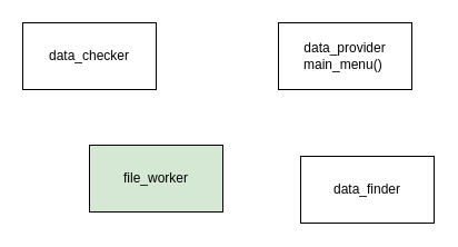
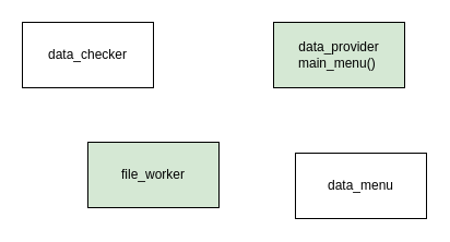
  <mxCell id="0" />
  <mxCell id="1" parent="0" />
- <mxCell id="2" value="data_provider&lt;br&gt;main_menu()&amp;nbsp;" style="rounded=0;whiteSpace=wrap;html=1;" vertex="1" parent="1"><mxGeometry x="250" y="20" width="120" height="60" as="geometry" /></mxCell>
+ <mxCell id="2" value="data_provider&lt;br&gt;main_menu()&amp;nbsp;" style="rounded=0;whiteSpace=wrap;html=1;fillColor=#d5e8d4;" vertex="1" parent="1"><mxGeometry x="250" y="20" width="120" height="60" as="geometry" /></mxCell>
  <mxCell id="3" value="file_worker" style="rounded=0;whiteSpace=wrap;html=1;fillColor=#d5e8d4;" vertex="1" parent="1"><mxGeometry x="80" y="130" width="120" height="60" as="geometry" /></mxCell>
- <mxCell id="4" value="data_finder" style="rounded=0;whiteSpace=wrap;html=1;" vertex="1" parent="1"><mxGeometry x="270" y="140" width="120" height="60" as="geometry" /></mxCell>
+ <mxCell id="4" value="data_menu" style="rounded=0;whiteSpace=wrap;html=1;" vertex="1" parent="1"><mxGeometry x="270" y="140" width="120" height="60" as="geometry" /></mxCell>
  <mxCell id="5" value="data_checker" style="rounded=0;whiteSpace=wrap;html=1;" vertex="1" parent="1"><mxGeometry x="20" y="20" width="120" height="60" as="geometry" /></mxCell>
